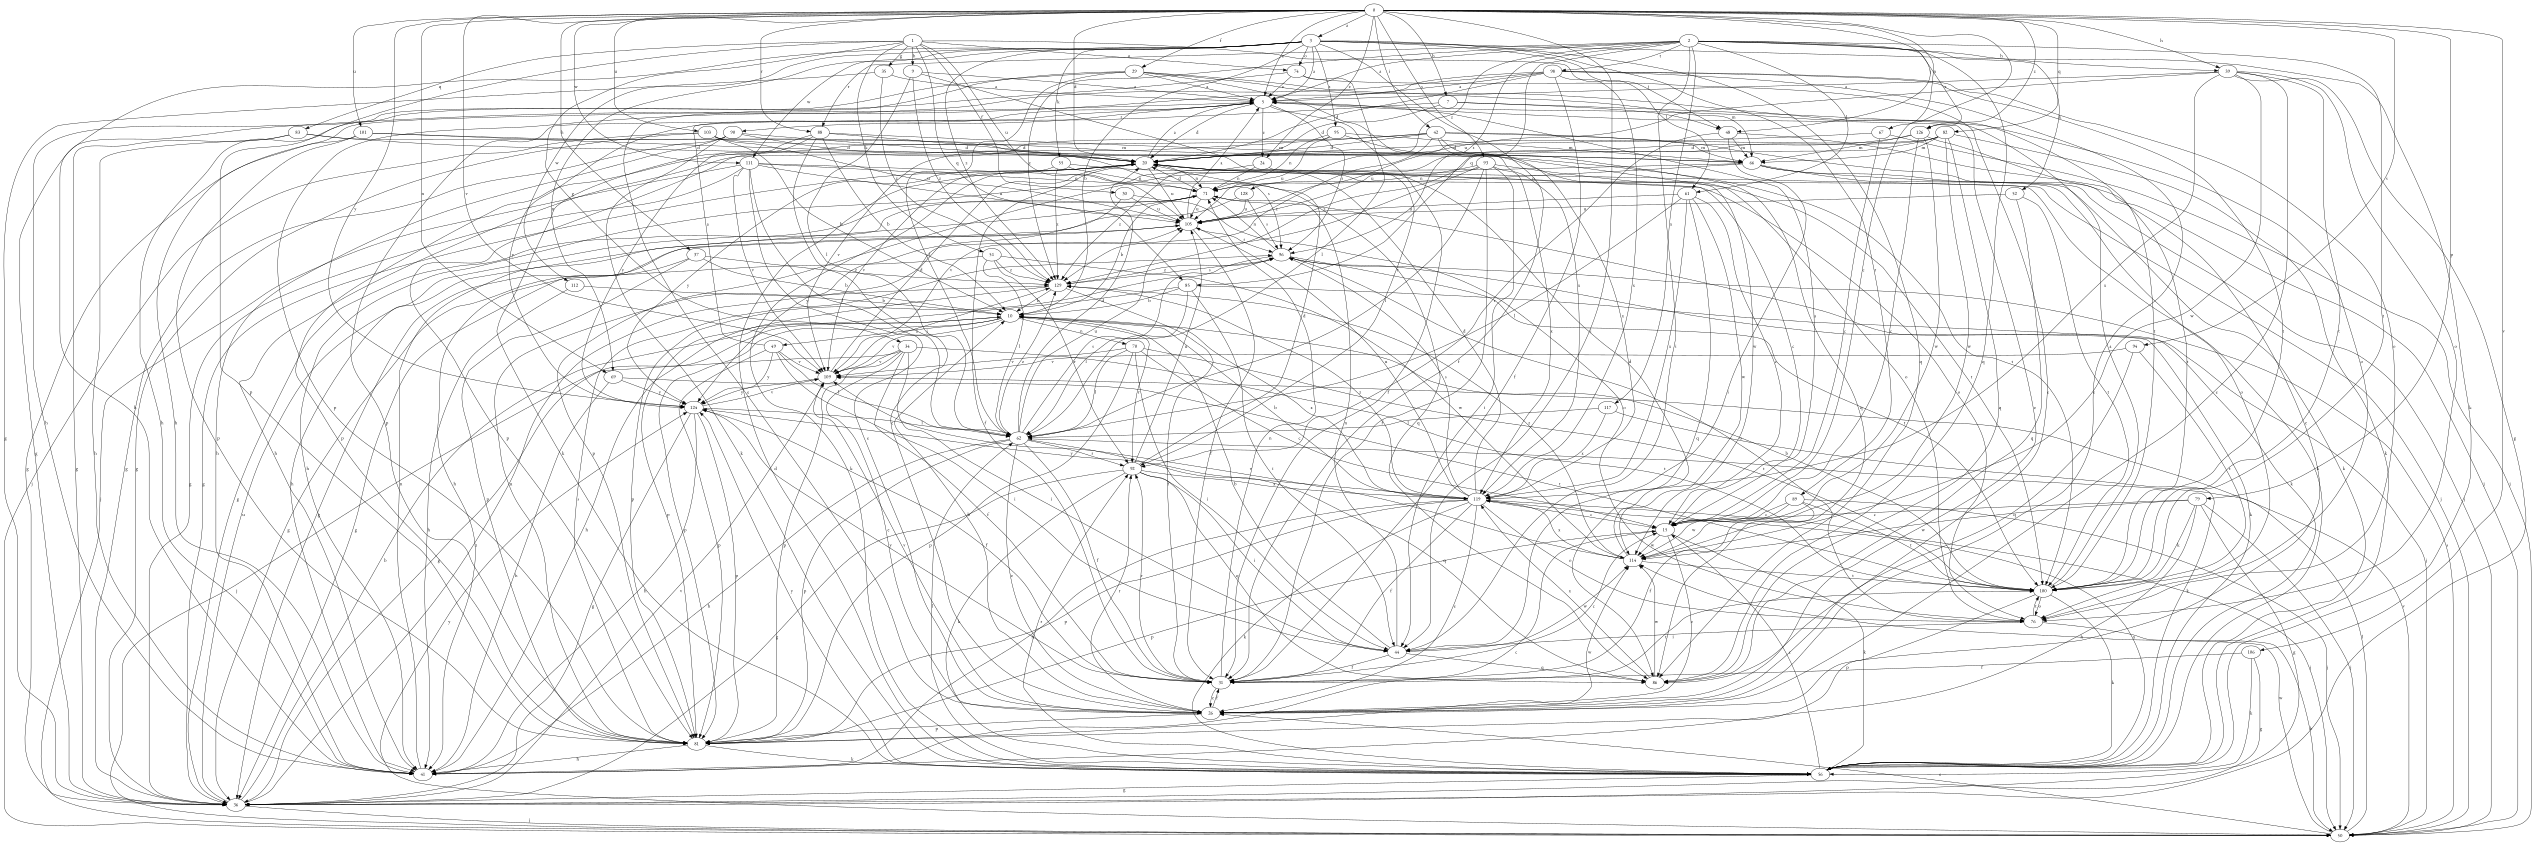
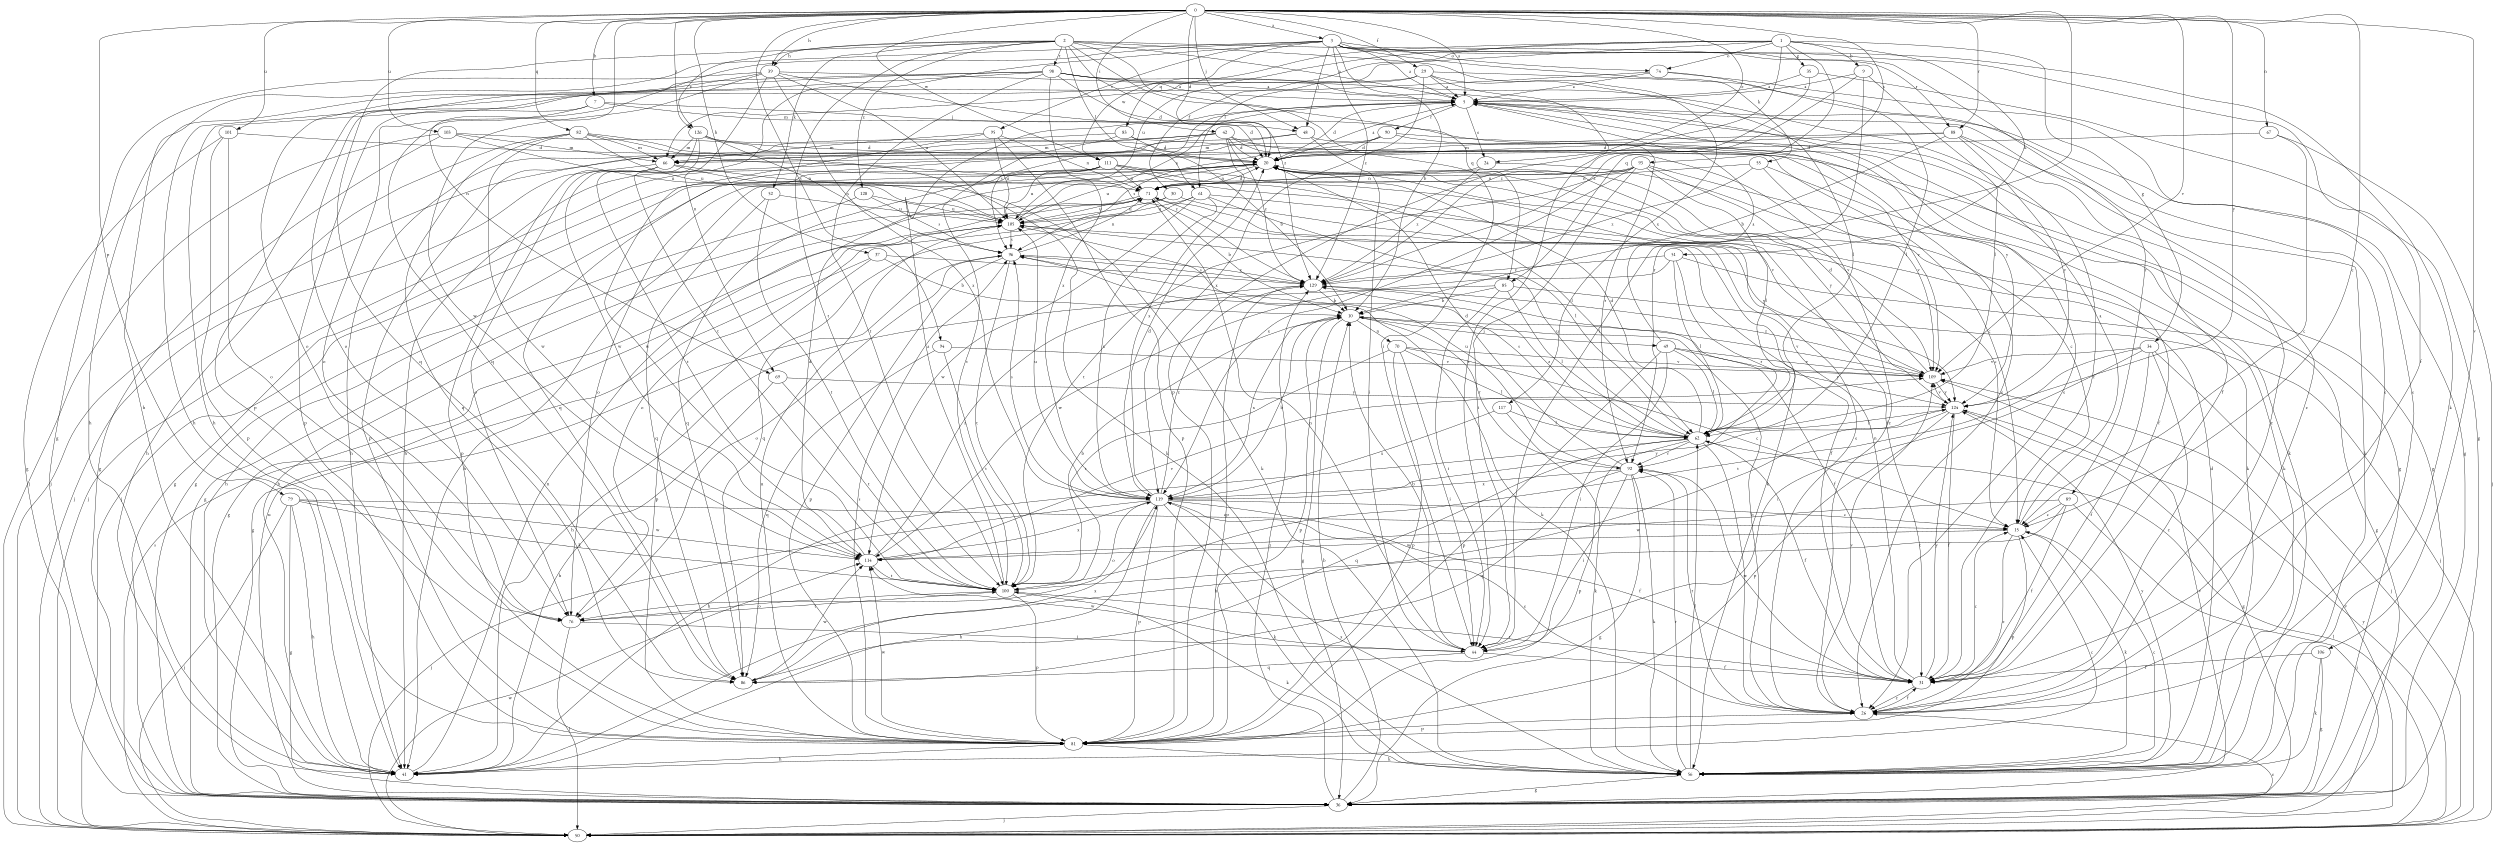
  strict digraph {
    fontname="EB Garamond"
    node [fontname="EB Garamond"]
    edge [fontname="EB Garamond"]
    0
    3
    5
    7
    15
    20
    24
    29
    37
    39
    42
    n12 [label=44]
    48
    67
    69
    79
    82
    88
    93
    94
    101
    103
    106
    109
    111
    124
    126
    74
    86
    129
    10
    31
    41
    55
    56
    89
    95
-   112
    36
    26
    90
    96
    81
    76
    114
    105
    50
    71
    100
    62
    119
    66
    n53 [label=92]
    1
    9
    30
    34
    35
    51
    61
    83
    85
    2
    52
    98
    117
    128
    49
    70
    0 -> 3 [label=a]
    0 -> 5 [label=a]
    0 -> 7 [label=b]
    0 -> 15 [label=c]
    0 -> 20 [label=d]
    0 -> 24 [label=e]
    0 -> 29 [label=f]
    0 -> 37 [label=h]
    0 -> 39 [label=h]
    0 -> 42 [label=i]
    0 -> n12 [label=i]
    0 -> 48 [label=j]
    0 -> 67 [label=n]
    0 -> 69 [label=n]
    0 -> 79 [label=p]
    0 -> 82 [label=q]
    0 -> 88 [label=r]
    0 -> 93 [label=s]
    0 -> 94 [label=s]
    0 -> 101 [label=u]
    0 -> 103 [label=u]
    0 -> 106 [label=v]
    0 -> 109 [label=v]
    0 -> 111 [label=w]
    0 -> 124 [label=y]
    0 -> 126 [label=z]
    3 -> 5 [label=a]
    3 -> 48 [label=j]
    3 -> 69 [label=n]
    3 -> 111 [label=w]
    3 -> 74 [label=o]
    3 -> 86 [label=q]
    3 -> 129 [label=z]
    3 -> 10 [label=b]
    3 -> 31 [label=f]
    3 -> 41 [label=h]
    3 -> 55 [label=k]
    3 -> 56 [label=k]
    3 -> 89 [label=r]
    3 -> 95 [label=s]
-   3 -> 112 [label=w]
    5 -> 20 [label=d]
    5 -> 24 [label=e]
    5 -> 124 [label=y]
    5 -> 31 [label=f]
    5 -> 36 [label=g]
    5 -> 26 [label=e]
    5 -> 90 [label=r]
    5 -> 96 [label=s]
    7 -> 20 [label=d]
    7 -> 48 [label=j]
    7 -> 81 [label=p]
    7 -> 76 [label=o]
    15 -> 5 [label=a]
    15 -> 56 [label=k]
    15 -> 26 [label=e]
    15 -> 81 [label=p]
    15 -> 114 [label=w]
    20 -> 5 [label=a]
    20 -> 124 [label=y]
    20 -> 31 [label=f]
    20 -> 56 [label=k]
    20 -> 36 [label=g]
    20 -> 76 [label=o]
    20 -> 105 [label=u]
    20 -> 50 [label=j]
    20 -> 71 [label=n]
    24 -> 15 [label=c]
    24 -> 129 [label=z]
    24 -> 71 [label=n]
    29 -> 5 [label=a]
    29 -> 41 [label=h]
    29 -> 26 [label=e]
-   29 -> 100 [label=t]
+   29 -> n12 [label=t]
    29 -> 62 [label=l]
    29 -> 119 [label=x]
    29 -> 66 [label=m]
    37 -> 129 [label=z]
    37 -> 10 [label=b]
    37 -> 36 [label=g]
    37 -> 81 [label=p]
    39 -> 5 [label=a]
    39 -> 36 [label=g]
    39 -> 26 [label=e]
    39 -> 76 [label=o]
    39 -> 114 [label=w]
    39 -> 105 [label=u]
    39 -> 100 [label=t]
    39 -> 119 [label=x]
    42 -> 20 [label=d]
    42 -> 109 [label=v]
    42 -> 86 [label=q]
    42 -> 129 [label=z]
    42 -> 26 [label=e]
    42 -> 81 [label=p]
    42 -> 119 [label=x]
    42 -> 66 [label=m]
    n12 -> 86 [label=q]
    n12 -> 10 [label=b]
    n12 -> 31 [label=f]
    n12 -> 114 [label=w]
    n12 -> 71 [label=n]
    48 -> n12 [label=i]
    48 -> 50 [label=j]
    48 -> 66 [label=m]
    48 -> n53 [label=r]
    67 -> 15 [label=c]
    67 -> 20 [label=d]
    67 -> 50 [label=j]
    69 -> 124 [label=y]
    69 -> 41 [label=h]
    69 -> 100 [label=t]
    79 -> 15 [label=c]
    79 -> 41 [label=h]
    79 -> 36 [label=g]
    79 -> 114 [label=w]
    79 -> 50 [label=j]
    79 -> 100 [label=k]
    82 -> 86 [label=q]
    82 -> 129 [label=z]
    82 -> 41 [label=h]
    82 -> 56 [label=k]
    82 -> 114 [label=w]
    82 -> 105 [label=u]
    82 -> 66 [label=m]
    88 -> 20 [label=d]
    88 -> 124 [label=y]
    88 -> 10 [label=b]
    88 -> 56 [label=k]
    88 -> 26 [label=e]
    88 -> 66 [label=m]
    93 -> n12 [label=i]
    93 -> 109 [label=v]
    93 -> 31 [label=f]
    93 -> 41 [label=h]
    93 -> 71 [label=n]
    93 -> 100 [label=t]
    93 -> 62 [label=l]
    93 -> 119 [label=x]
    94 -> 109 [label=v]
    94 -> 86 [label=q]
    94 -> 100 [label=t]
    101 -> 20 [label=d]
    101 -> 36 [label=g]
    101 -> 81 [label=p]
    101 -> 76 [label=o]
    103 -> 10 [label=b]
    103 -> 36 [label=g]
    103 -> 105 [label=u]
    103 -> 50 [label=j]
    103 -> 66 [label=m]
    106 -> 31 [label=f]
    106 -> 56 [label=k]
    106 -> 36 [label=g]
    109 -> 20 [label=d]
    109 -> 124 [label=y]
    109 -> 129 [label=z]
    111 -> 109 [label=v]
    111 -> 86 [label=q]
    111 -> 36 [label=g]
    111 -> 26 [label=e]
    111 -> 105 [label=u]
    111 -> 50 [label=j]
    111 -> 71 [label=n]
    111 -> 62 [label=l]
    124 -> 109 [label=v]
    124 -> 31 [label=f]
    124 -> 41 [label=h]
    124 -> 36 [label=g]
    124 -> 81 [label=p]
    124 -> 62 [label=l]
    126 -> 15 [label=c]
    126 -> 20 [label=d]
-   2 -> 96 [label=s]
+   126 -> 96 [label=s]
    126 -> 114 [label=w]
    126 -> 100 [label=t]
    126 -> 66 [label=m]
    74 -> 5 [label=a]
    74 -> 41 [label=h]
    74 -> 26 [label=e]
    74 -> 62 [label=l]
    86 -> 114 [label=w]
    86 -> 119 [label=x]
    129 -> 10 [label=b]
    129 -> 31 [label=f]
    129 -> 96 [label=s]
    129 -> 81 [label=p]
    10 -> 109 [label=v]
    10 -> 36 [label=g]
    10 -> 81 [label=p]
    10 -> 119 [label=x]
    10 -> n53 [label=r]
    10 -> 49 [label=j]
    10 -> 70 [label=n]
    31 -> 15 [label=c]
    31 -> 124 [label=y]
    31 -> 26 [label=e]
    31 -> 71 [label=n]
    31 -> 100 [label=t]
    31 -> n53 [label=r]
    41 -> 15 [label=c]
    41 -> 71 [label=n]
    55 -> 109 [label=v]
    55 -> 129 [label=z]
    55 -> 56 [label=k]
    55 -> 71 [label=n]
    56 -> 15 [label=c]
    56 -> 20 [label=d]
    56 -> 124 [label=y]
    56 -> 36 [label=g]
    56 -> 62 [label=l]
    56 -> 119 [label=x]
    56 -> n53 [label=r]
    89 -> 15 [label=c]
    89 -> 31 [label=f]
    89 -> 114 [label=w]
    89 -> 50 [label=j]
    89 -> 100 [label=t]
    95 -> 81 [label=p]
    95 -> 114 [label=w]
    95 -> 105 [label=u]
    95 -> 71 [label=n]
    95 -> 66 [label=m]
-   112 -> 10 [label=b]
-   112 -> 41 [label=h]
    36 -> 109 [label=v]
    36 -> 129 [label=z]
    36 -> 10 [label=b]
    36 -> 105 [label=u]
    36 -> 50 [label=j]
    26 -> 109 [label=v]
    26 -> 10 [label=b]
    26 -> 31 [label=f]
    26 -> 81 [label=p]
    26 -> n53 [label=r]
    90 -> 20 [label=d]
    90 -> 41 [label=h]
    90 -> 56 [label=k]
    90 -> 36 [label=g]
    90 -> 96 [label=s]
    96 -> 129 [label=z]
    96 -> 56 [label=k]
    96 -> 81 [label=p]
    96 -> 76 [label=o]
    96 -> 71 [label=n]
    96 -> 100 [label=t]
    81 -> 41 [label=h]
    81 -> 56 [label=k]
    81 -> 96 [label=s]
    81 -> 114 [label=w]
    81 -> 105 [label=u]
    76 -> n12 [label=i]
-   76 -> 50 [label=b]
+   76 -> 50 [label=j]
    76 -> 100 [label=t]
    114 -> 20 [label=d]
    114 -> 109 [label=v]
    114 -> 129 [label=z]
    114 -> 100 [label=t]
    114 -> 119 [label=x]
    105 -> 5 [label=a]
    105 -> 31 [label=f]
    105 -> 36 [label=g]
    105 -> 96 [label=s]
    50 -> 109 [label=v]
    50 -> 124 [label=y]
    50 -> 26 [label=e]
    50 -> 96 [label=s]
    50 -> 114 [label=w]
    50 -> 62 [label=l]
    71 -> 20 [label=d]
    71 -> 10 [label=b]
    71 -> 41 [label=h]
    71 -> 56 [label=k]
    71 -> 36 [label=g]
    71 -> 105 [label=u]
    100 -> 5 [label=a]
    100 -> 10 [label=b]
    100 -> 56 [label=k]
    100 -> 81 [label=p]
    100 -> 76 [label=o]
    62 -> 20 [label=d]
    62 -> 86 [label=q]
    62 -> 129 [label=z]
    62 -> 31 [label=f]
    62 -> 41 [label=h]
    62 -> 26 [label=e]
    62 -> 96 [label=s]
    62 -> 81 [label=p]
    62 -> 105 [label=u]
    62 -> n53 [label=r]
    119 -> 15 [label=c]
    119 -> 20 [label=d]
    119 -> 124 [label=y]
    119 -> 129 [label=z]
    119 -> 10 [label=b]
    119 -> 31 [label=f]
    119 -> 41 [label=h]
    119 -> 56 [label=k]
    119 -> 26 [label=e]
    119 -> 96 [label=s]
    119 -> 81 [label=p]
    119 -> 76 [label=o]
    119 -> 105 [label=u]
    119 -> 50 [label=j]
    66 -> 56 [label=k]
    66 -> 81 [label=p]
    66 -> 76 [label=o]
    66 -> 50 [label=j]
    66 -> 71 [label=n]
    n53 -> 20 [label=d]
    n53 -> n12 [label=i]
    n53 -> 86 [label=q]
    n53 -> 56 [label=k]
    n53 -> 36 [label=g]
    n53 -> 105 [label=u]
    n53 -> 119 [label=x]
    1 -> 74 [label=o]
    1 -> 81 [label=p]
    1 -> 105 [label=u]
    1 -> 9 [label=b]
    1 -> 30 [label=f]
    1 -> 34 [label=g]
    1 -> 35 [label=g]
    1 -> 51 [label=k]
    1 -> 61 [label=l]
    1 -> 83 [label=q]
    1 -> 85 [label=q]
    9 -> 5 [label=a]
    9 -> 129 [label=z]
    9 -> 62 [label=l]
    9 -> n53 [label=r]
    30 -> 124 [label=y]
    30 -> 76 [label=o]
    30 -> 105 [label=u]
    34 -> n12 [label=i]
    34 -> 109 [label=v]
    34 -> 31 [label=f]
    34 -> 26 [label=e]
-   34 -> 81 [label=p]
    34 -> 50 [label=j]
    34 -> 100 [label=t]
    35 -> 5 [label=a]
    35 -> 129 [label=z]
    35 -> 36 [label=g]
    51 -> 129 [label=z]
    51 -> 36 [label=g]
    51 -> 114 [label=w]
    51 -> 62 [label=l]
    51 -> n53 [label=r]
    61 -> 15 [label=c]
    61 -> 86 [label=q]
    61 -> 114 [label=w]
    61 -> 105 [label=u]
    61 -> 62 [label=l]
    61 -> 119 [label=x]
    83 -> 20 [label=d]
    83 -> 41 [label=h]
    83 -> 36 [label=g]
    83 -> 100 [label=t]
    85 -> n12 [label=i]
    85 -> 10 [label=b]
    85 -> 41 [label=h]
    85 -> 50 [label=j]
    85 -> 62 [label=l]
    2 -> 5 [label=a]
    2 -> 39 [label=h]
    2 -> n12 [label=i]
    2 -> 88 [label=r]
    2 -> 126 [label=z]
    2 -> 86 [label=q]
    2 -> 129 [label=z]
    2 -> 100 [label=t]
    2 -> 61 [label=l]
    2 -> 85 [label=q]
    2 -> 52 [label=k]
    2 -> 98 [label=t]
    2 -> 117 [label=x]
    2 -> 128 [label=z]
    52 -> 86 [label=q]
    52 -> 105 [label=u]
    52 -> 100 [label=t]
    98 -> 5 [label=a]
    98 -> 20 [label=d]
    98 -> 31 [label=f]
    98 -> 41 [label=h]
    98 -> 26 [label=e]
    98 -> 81 [label=p]
    98 -> 76 [label=o]
    98 -> 100 [label=t]
    98 -> 119 [label=x]
    117 -> 56 [label=k]
    117 -> 62 [label=l]
    117 -> 119 [label=x]
    128 -> 41 [label=h]
    128 -> 96 [label=s]
    128 -> 105 [label=u]
    49 -> 5 [label=a]
    49 -> n12 [label=i]
    49 -> 109 [label=v]
    49 -> 124 [label=y]
    49 -> 81 [label=p]
    49 -> 62 [label=l]
    70 -> 15 [label=c]
    70 -> n12 [label=i]
    70 -> 109 [label=v]
    70 -> 81 [label=p]
    70 -> 100 [label=t]
    70 -> 62 [label=l]
  }
